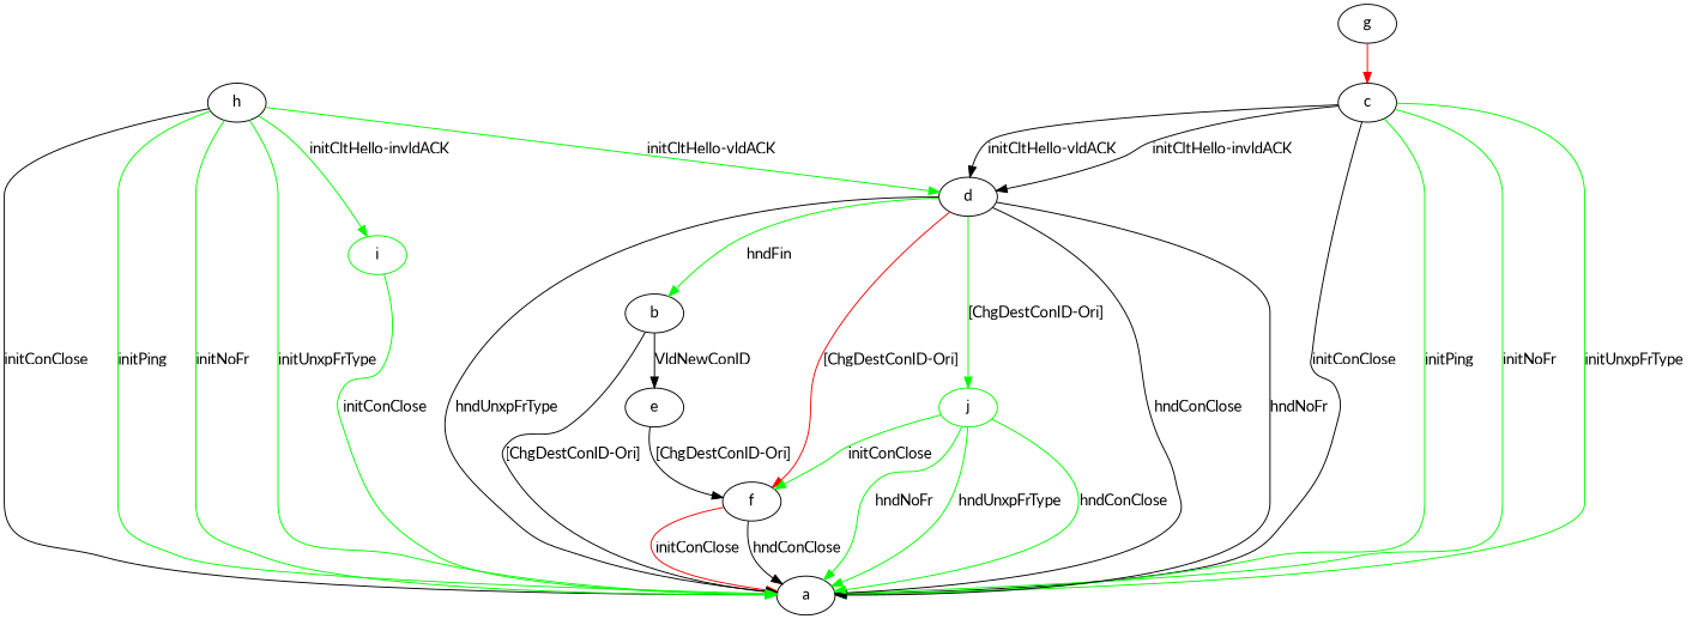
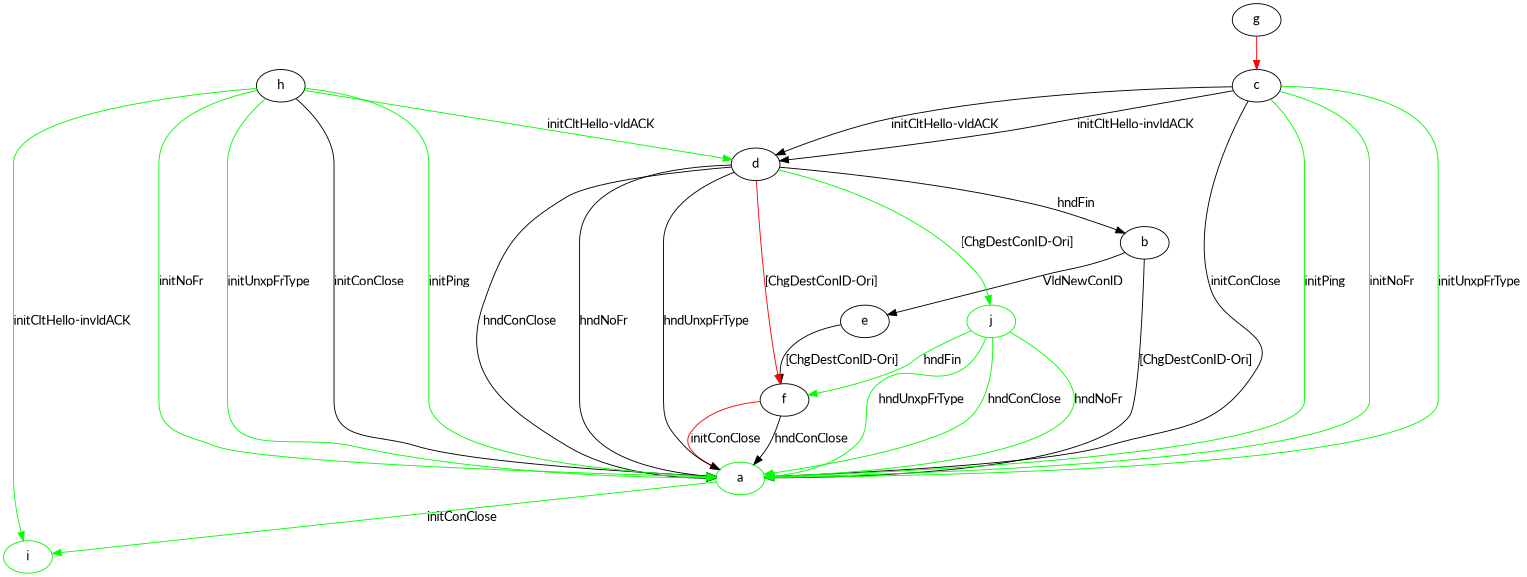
  digraph {
    fontname=Lato
    node [fontname=Lato]
    edge [fontname=Lato color=green]
    b
    e
-   a
+   a [color=green]
    f
    c
    d
    j [color=green]
    h
    i [color=green]
    g
    b -> e [label="VldNewConID " color=""]
    b -> a [label="[ChgDestConID-Ori] " color=""]
    e -> f [label="[ChgDestConID-Ori] " color=""]
    f -> a [label="hndConClose " color=""]
    f -> a [color=red label="initConClose "]
    c -> a [label="initConClose " color=""]
    c -> a [label="initPing "]
    c -> a [label="initNoFr "]
    c -> a [label="initUnxpFrType "]
    c -> d [label="initCltHello-vldACK " color=""]
    c -> d [label="initCltHello-invldACK " color=""]
-   d -> b [label="hndFin "]
+   d -> b [label="hndFin " color=""]
    d -> a [label="hndConClose " color=""]
    d -> a [label="hndNoFr " color=""]
    d -> a [label="hndUnxpFrType " color=""]
    d -> f [color=red label="[ChgDestConID-Ori] "]
    d -> j [label="[ChgDestConID-Ori] "]
    j -> a [label="hndConClose "]
    j -> a [label="hndNoFr "]
    j -> a [label="hndUnxpFrType "]
-   j -> f [label="initConClose "]
+   j -> f [label="hndFin "]
    h -> a [label="initConClose " color=""]
    h -> a [label="initPing "]
    h -> a [label="initNoFr "]
    h -> a [label="initUnxpFrType "]
    h -> d [label="initCltHello-vldACK "]
    h -> i [label="initCltHello-invldACK "]
-   i -> a [label="initConClose "]
+   a -> i [label="initConClose "]
    g -> c [color=red]
  }
